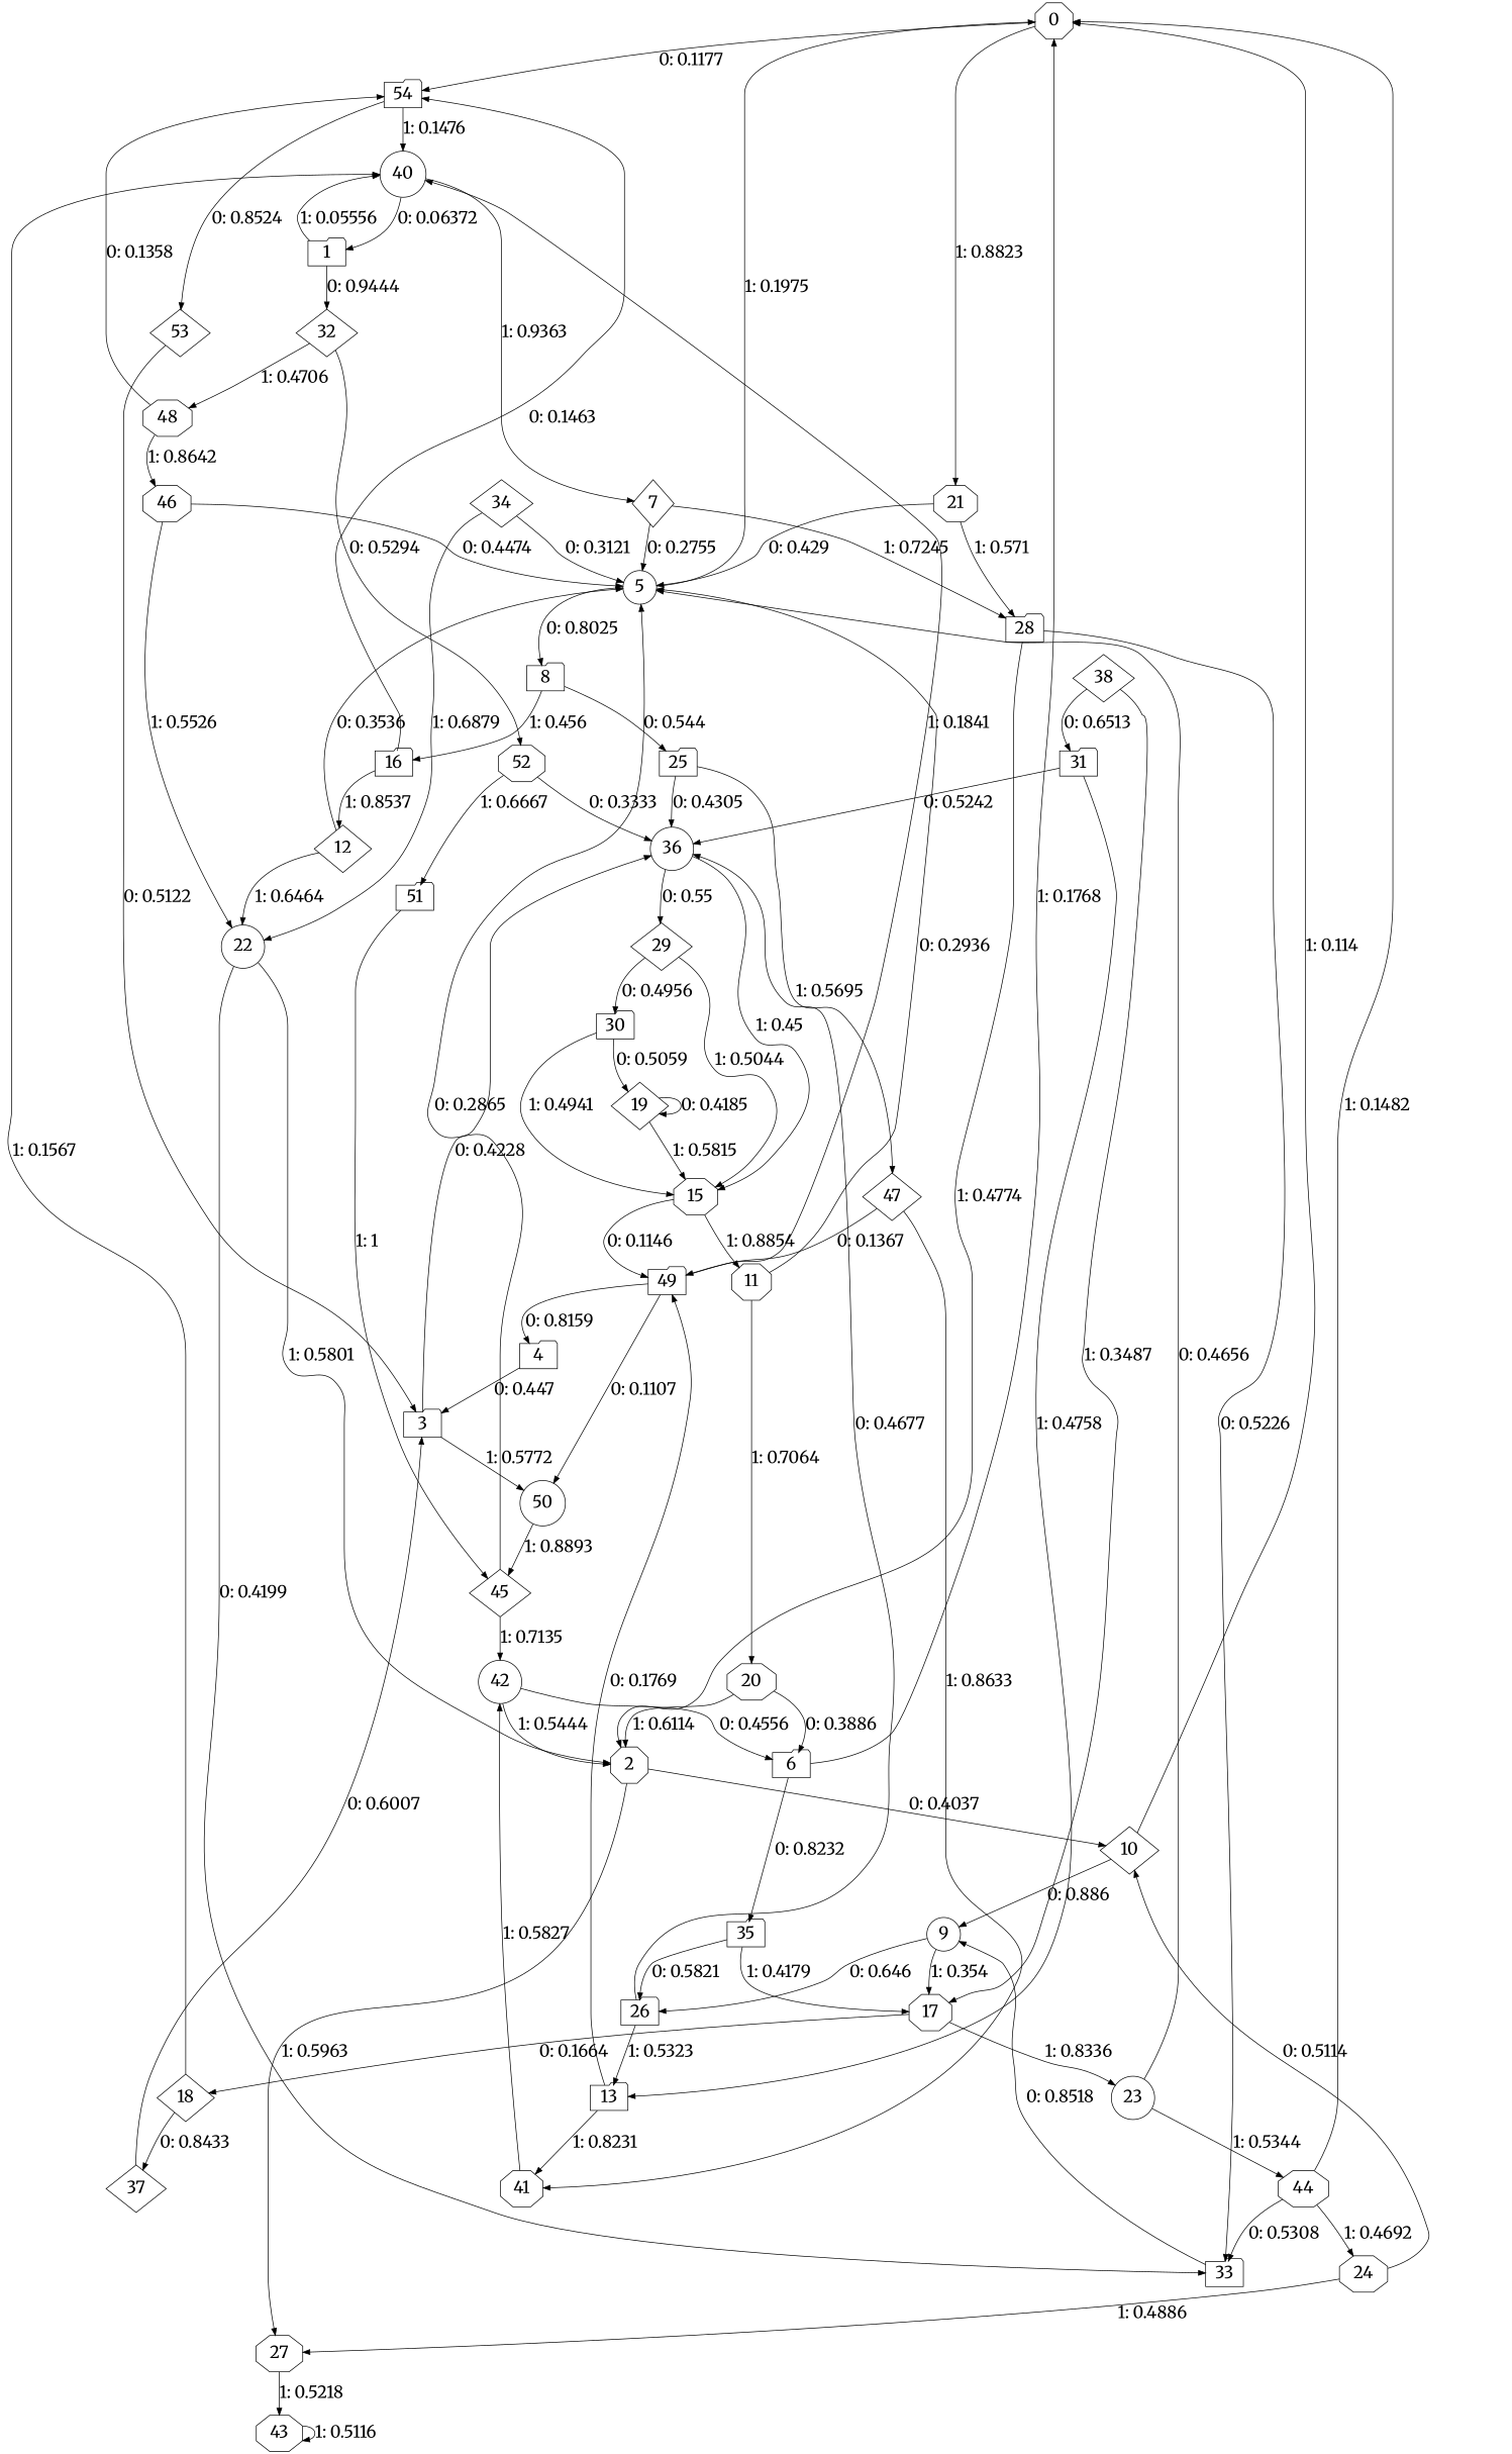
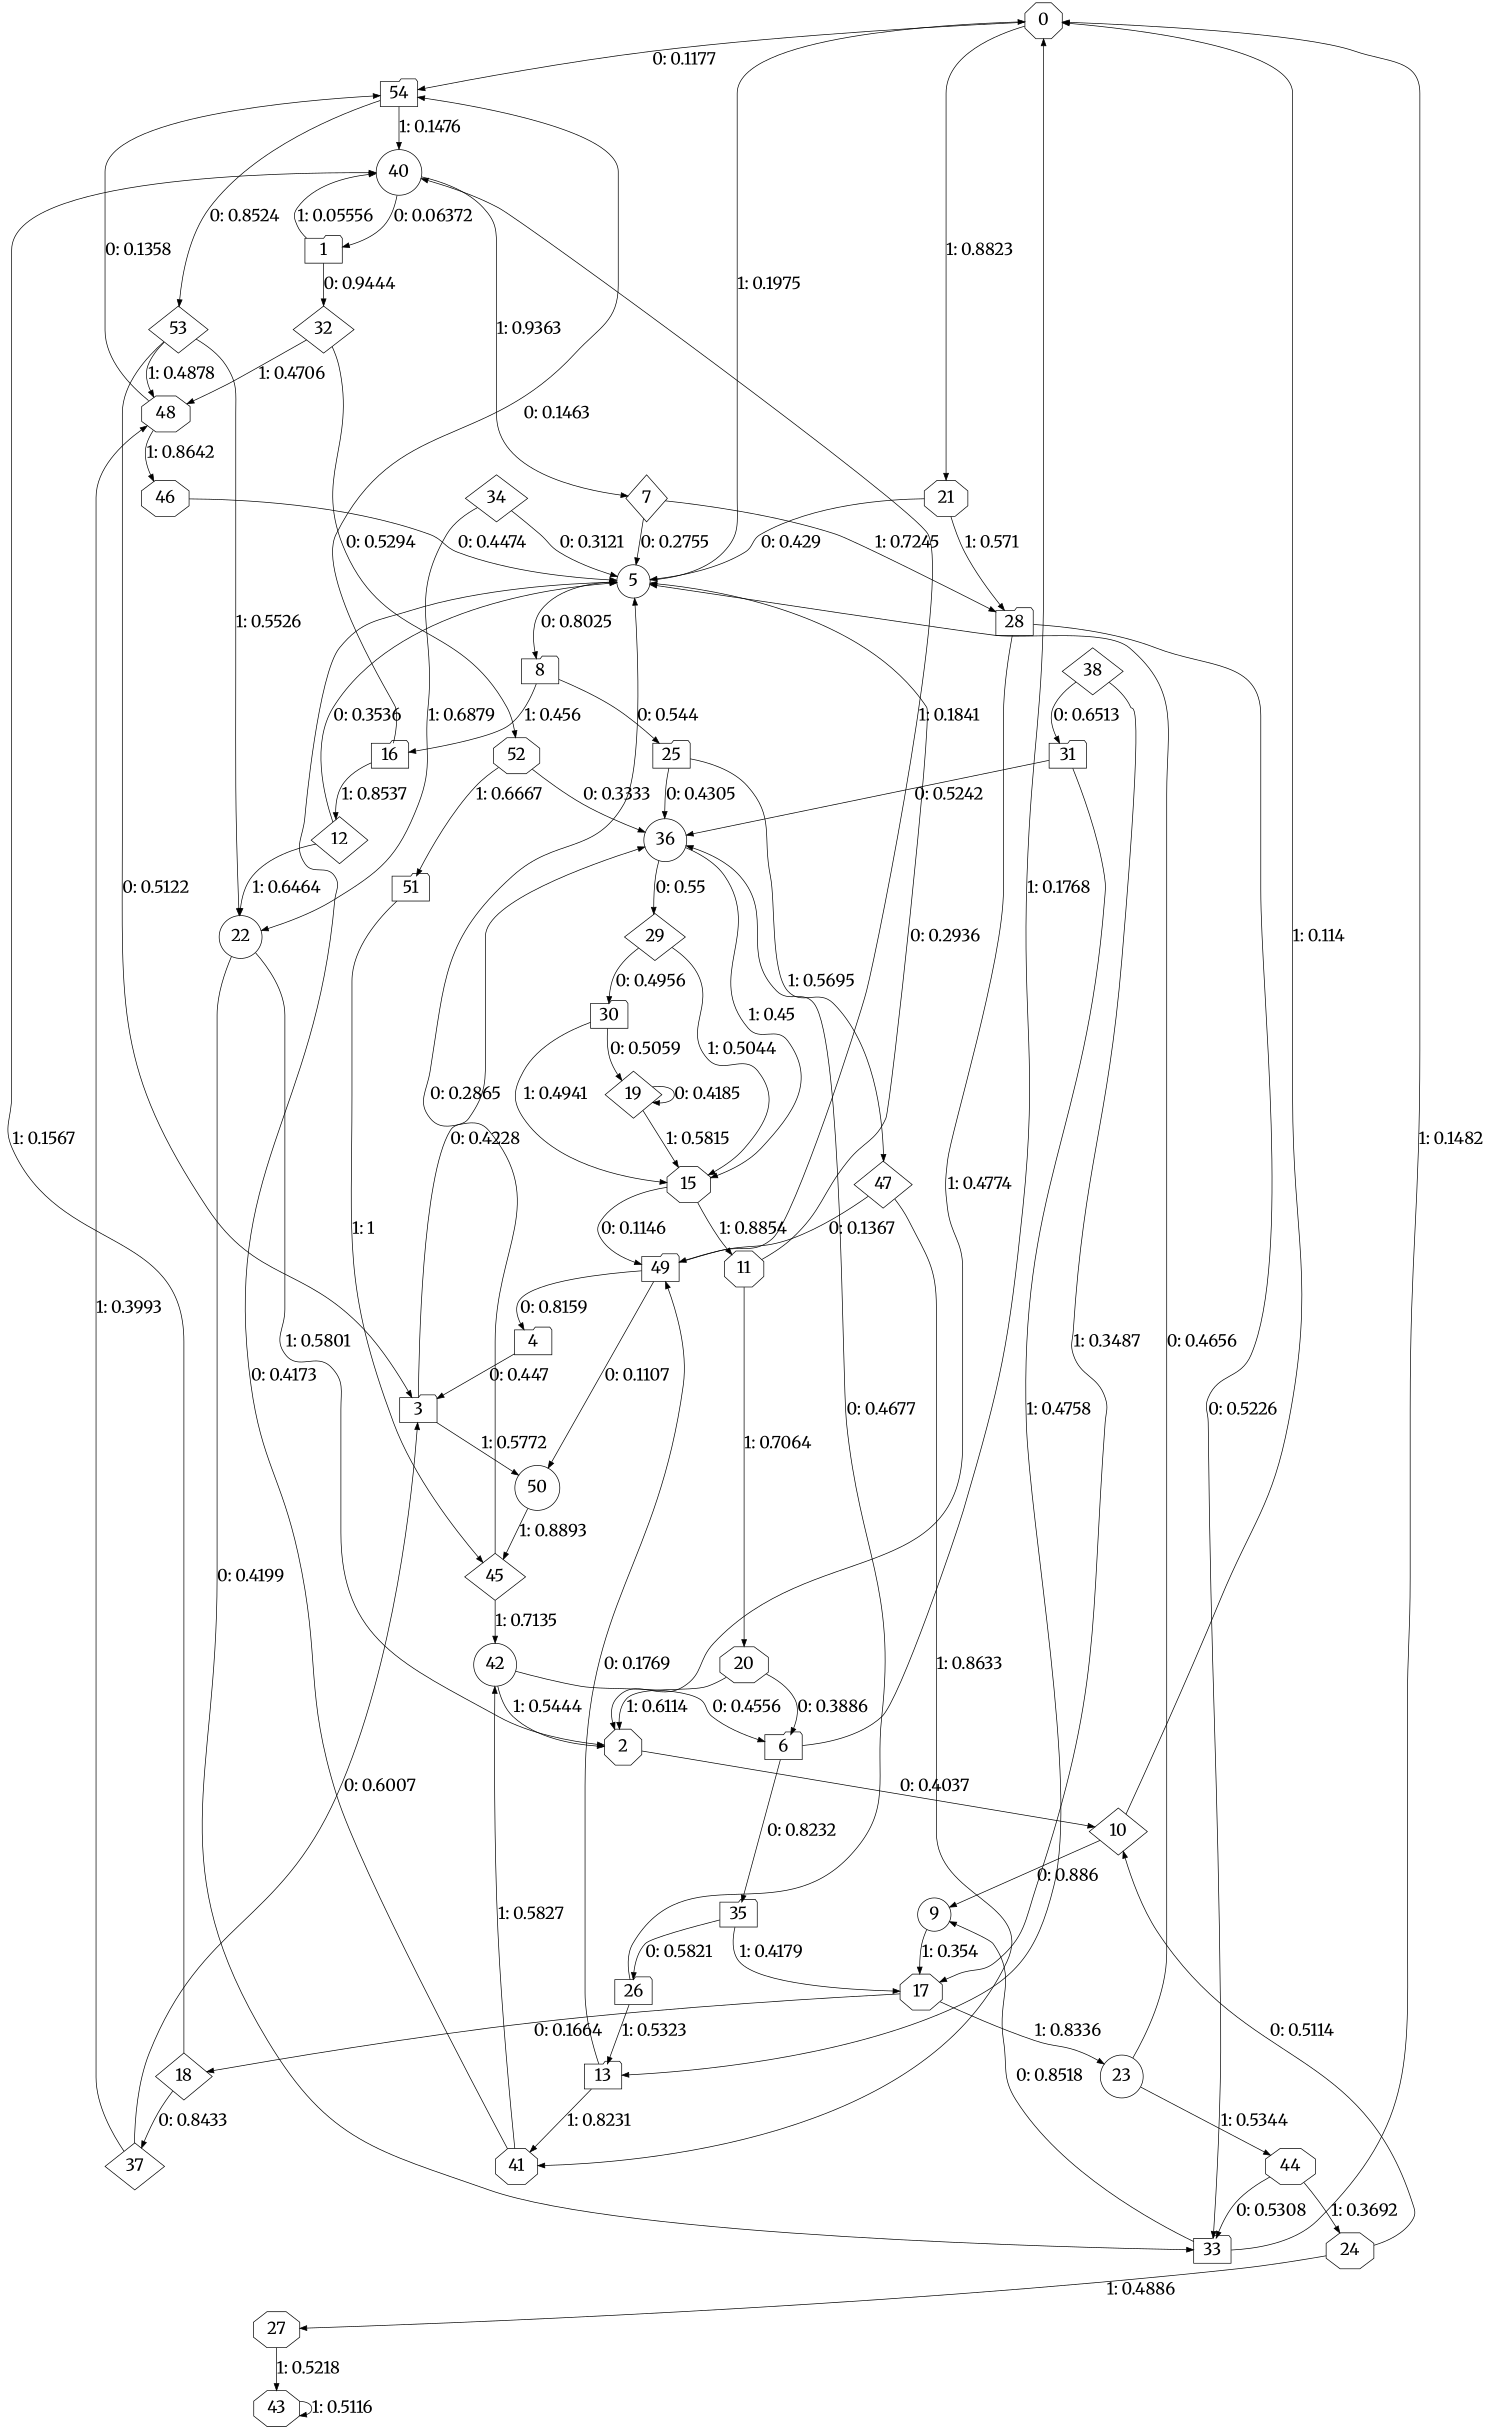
  digraph {
    fontname=Merriweather
    node [fontname=Merriweather fontsize=24 shape=folder]
    edge [fontname=Merriweather fontsize=24]
    0 [shape=octagon]
    54
    21 [shape=octagon]
    40 [shape=circle]
    53 [shape=diamond]
    5 [shape=circle]
    28
    1
    7 [shape=diamond]
    48 [shape=octagon]
    3
    8
    2 [shape=octagon]
    33
    32 [shape=diamond]
    52 [shape=octagon]
    36 [shape=circle]
    51
    46 [shape=octagon]
    10 [shape=diamond]
    27 [shape=octagon]
    9 [shape=circle]
    43 [shape=octagon]
    26
    17 [shape=octagon]
    50 [shape=circle]
    15 [shape=octagon]
    29 [shape=diamond]
    45 [shape=diamond]
    49
    11 [shape=octagon]
    30
    4
    42 [shape=circle]
    34 [shape=diamond]
    22 [shape=circle]
    25
    16
    47 [shape=diamond]
    12 [shape=diamond]
    6
    35
    13
    18 [shape=diamond]
    23 [shape=circle]
    41 [shape=octagon]
    37 [shape=diamond]
    44 [shape=octagon]
    20 [shape=octagon]
    24 [shape=octagon]
    19 [shape=diamond]
    31
    38 [shape=diamond]
    0 -> 54 [label="0: 0.1177   "]
    0 -> 21 [label="1: 0.8823   "]
    54 -> 40 [label="1: 0.1476   "]
    54 -> 53 [label="0: 0.8524   "]
    21 -> 5 [label="0: 0.429    "]
    21 -> 28 [label="1: 0.571    "]
    40 -> 1 [label="0: 0.06372  "]
    40 -> 7 [label="1: 0.9363   "]
+   53 -> 48 [label="1: 0.4878   "]
    53 -> 3 [label="0: 0.5122   "]
    5 -> 0 [label="1: 0.1975   "]
    5 -> 8 [label="0: 0.8025   "]
    28 -> 2 [label="1: 0.4774   "]
    28 -> 33 [label="0: 0.5226   "]
    1 -> 40 [label="1: 0.05556  "]
    1 -> 32 [label="0: 0.9444   "]
    7 -> 5 [label="0: 0.2755   "]
    7 -> 28 [label="1: 0.7245   "]
    48 -> 54 [label="0: 0.1358   "]
    48 -> 46 [label="1: 0.8642   "]
    3 -> 36 [label="0: 0.4228   "]
    3 -> 50 [label="1: 0.5772   "]
    8 -> 25 [label="0: 0.544    "]
    8 -> 16 [label="1: 0.456    "]
    2 -> 10 [label="0: 0.4037   "]
-   2 -> 27 [label="1: 0.5963   "]
-   44 -> 0 [label="1: 0.1482   "]
+   33 -> 0 [label="1: 0.1482   "]
    33 -> 9 [label="0: 0.8518   "]
    32 -> 48 [label="1: 0.4706   "]
    32 -> 52 [label="0: 0.5294   "]
    52 -> 36 [label="0: 0.3333   "]
    52 -> 51 [label="1: 0.6667   "]
    36 -> 15 [label="1: 0.45     "]
    36 -> 29 [label="0: 0.55     "]
    51 -> 45 [label="1: 1        "]
    46 -> 5 [label="0: 0.4474   "]
-   46 -> 22 [label="1: 0.5526   "]
+   53 -> 22 [label="1: 0.5526   "]
    10 -> 0 [label="1: 0.114    "]
    10 -> 9 [label="0: 0.886    "]
    27 -> 43 [label="1: 0.5218   "]
-   9 -> 26 [label="0: 0.646    "]
    9 -> 17 [label="1: 0.354    "]
    43 -> 43 [label="1: 0.5116   "]
    26 -> 36 [label="0: 0.4677   "]
    26 -> 13 [label="1: 0.5323   "]
    17 -> 18 [label="0: 0.1664   "]
    17 -> 23 [label="1: 0.8336   "]
    50 -> 45 [label="1: 0.8893   "]
    15 -> 49 [label="0: 0.1146   "]
    15 -> 11 [label="1: 0.8854   "]
    29 -> 15 [label="1: 0.5044   "]
    29 -> 30 [label="0: 0.4956   "]
    45 -> 5 [label="0: 0.2865   "]
    45 -> 42 [label="1: 0.7135   "]
    49 -> 40 [label="1: 0.1841   "]
    49 -> 50 [label="0: 0.1107   "]
    49 -> 4 [label="0: 0.8159   "]
    11 -> 5 [label="0: 0.2936   "]
    11 -> 20 [label="1: 0.7064   "]
    30 -> 15 [label="1: 0.4941   "]
    30 -> 19 [label="0: 0.5059   "]
    4 -> 3 [label="0: 0.447    "]
    42 -> 2 [label="1: 0.5444   "]
    42 -> 6 [label="0: 0.4556   "]
    34 -> 5 [label="0: 0.3121   "]
    34 -> 22 [label="1: 0.6879   "]
    22 -> 2 [label="1: 0.5801   "]
    22 -> 33 [label="0: 0.4199   "]
    25 -> 36 [label="0: 0.4305   "]
    25 -> 47 [label="1: 0.5695   "]
    16 -> 54 [label="0: 0.1463   "]
    16 -> 12 [label="1: 0.8537   "]
    47 -> 49 [label="0: 0.1367   "]
    47 -> 41 [label="1: 0.8633   "]
    12 -> 5 [label="0: 0.3536   "]
    12 -> 22 [label="1: 0.6464   "]
    6 -> 0 [label="1: 0.1768   "]
    6 -> 35 [label="0: 0.8232   "]
    35 -> 26 [label="0: 0.5821   "]
    35 -> 17 [label="1: 0.4179   "]
    13 -> 49 [label="0: 0.1769   "]
    13 -> 41 [label="1: 0.8231   "]
    18 -> 40 [label="1: 0.1567   "]
    18 -> 37 [label="0: 0.8433   "]
    23 -> 5 [label="0: 0.4656   "]
    23 -> 44 [label="1: 0.5344   "]
+   41 -> 5 [label="0: 0.4173   "]
    41 -> 42 [label="1: 0.5827   "]
+   37 -> 48 [label="1: 0.3993   "]
    37 -> 3 [label="0: 0.6007   "]
    44 -> 33 [label="0: 0.5308   "]
-   44 -> 24 [label="1: 0.4692   "]
+   44 -> 24 [label="1: 0.3692   "]
    20 -> 2 [label="1: 0.6114   "]
    20 -> 6 [label="0: 0.3886   "]
    24 -> 10 [label="0: 0.5114   "]
    24 -> 27 [label="1: 0.4886   "]
    19 -> 15 [label="1: 0.5815   "]
    19 -> 19 [label="0: 0.4185   "]
    31 -> 36 [label="0: 0.5242   "]
    31 -> 13 [label="1: 0.4758   "]
    38 -> 17 [label="1: 0.3487   "]
    38 -> 31 [label="0: 0.6513   "]
  }
